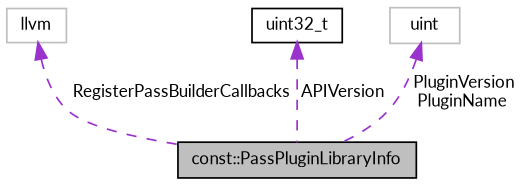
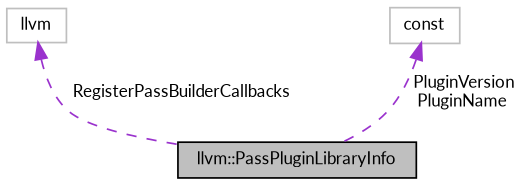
  digraph {
    fontname=Lato
    node [color=black fontname=Lato fontsize=10 shape=record]
    edge [color=darkorchid3 dir=back fontname=Lato fontsize=10 labelfontname=Helvetica labelfontsize=10 style=dashed]
-   n1 [fillcolor=grey75 fontcolor=black height=0.2 label="const::PassPluginLibraryInfo" style=filled width=0.4]
+   n1 [fillcolor=grey75 fontcolor=black height=0.2 label="llvm::PassPluginLibraryInfo" style=filled width=0.4]
    n2 [color=grey75 height=0.2 label=llvm width=0.4]
-   n3 [height=0.2 label=uint32_t width=0.4]
-   n4 [color=grey75 height=0.2 label=uint width=0.4]
+   n4 [color=grey75 height=0.2 label=const width=0.4]
    n2 -> n1 [label=" RegisterPassBuilderCallbacks"]
-   n3 -> n1 [label=" APIVersion"]
    n4 -> n1 [label=" PluginVersion\nPluginName"]
  }
